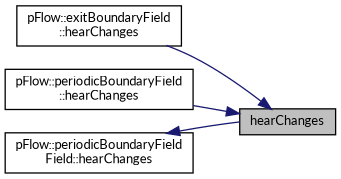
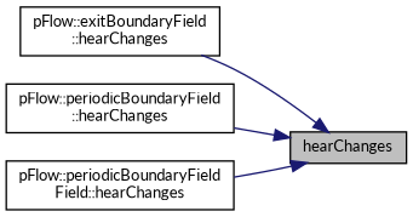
  digraph {
    fontname=Lato
    rankdir=RL
    node [color=black fillcolor=white fontname=Lato fontsize=10 shape=record style=filled]
    edge [color=midnightblue dir=back fontname=Lato fontsize=10 labelfontname=Helvetica labelfontsize=10 style=solid]
    n1 [fillcolor=grey75 fontcolor=black height=0.2 label=hearChanges width=0.4]
    n2 [height=0.2 label="pFlow::exitBoundaryField\l::hearChanges" width=0.4]
    n3 [height=0.2 label="pFlow::periodicBoundaryField\l::hearChanges" width=0.4]
    n4 [height=0.2 label="pFlow::periodicBoundaryField\lField::hearChanges" width=0.4]
    n1 -> n2
    n1 -> n3
-   n4 -> n1
+   n1 -> n4
  }
